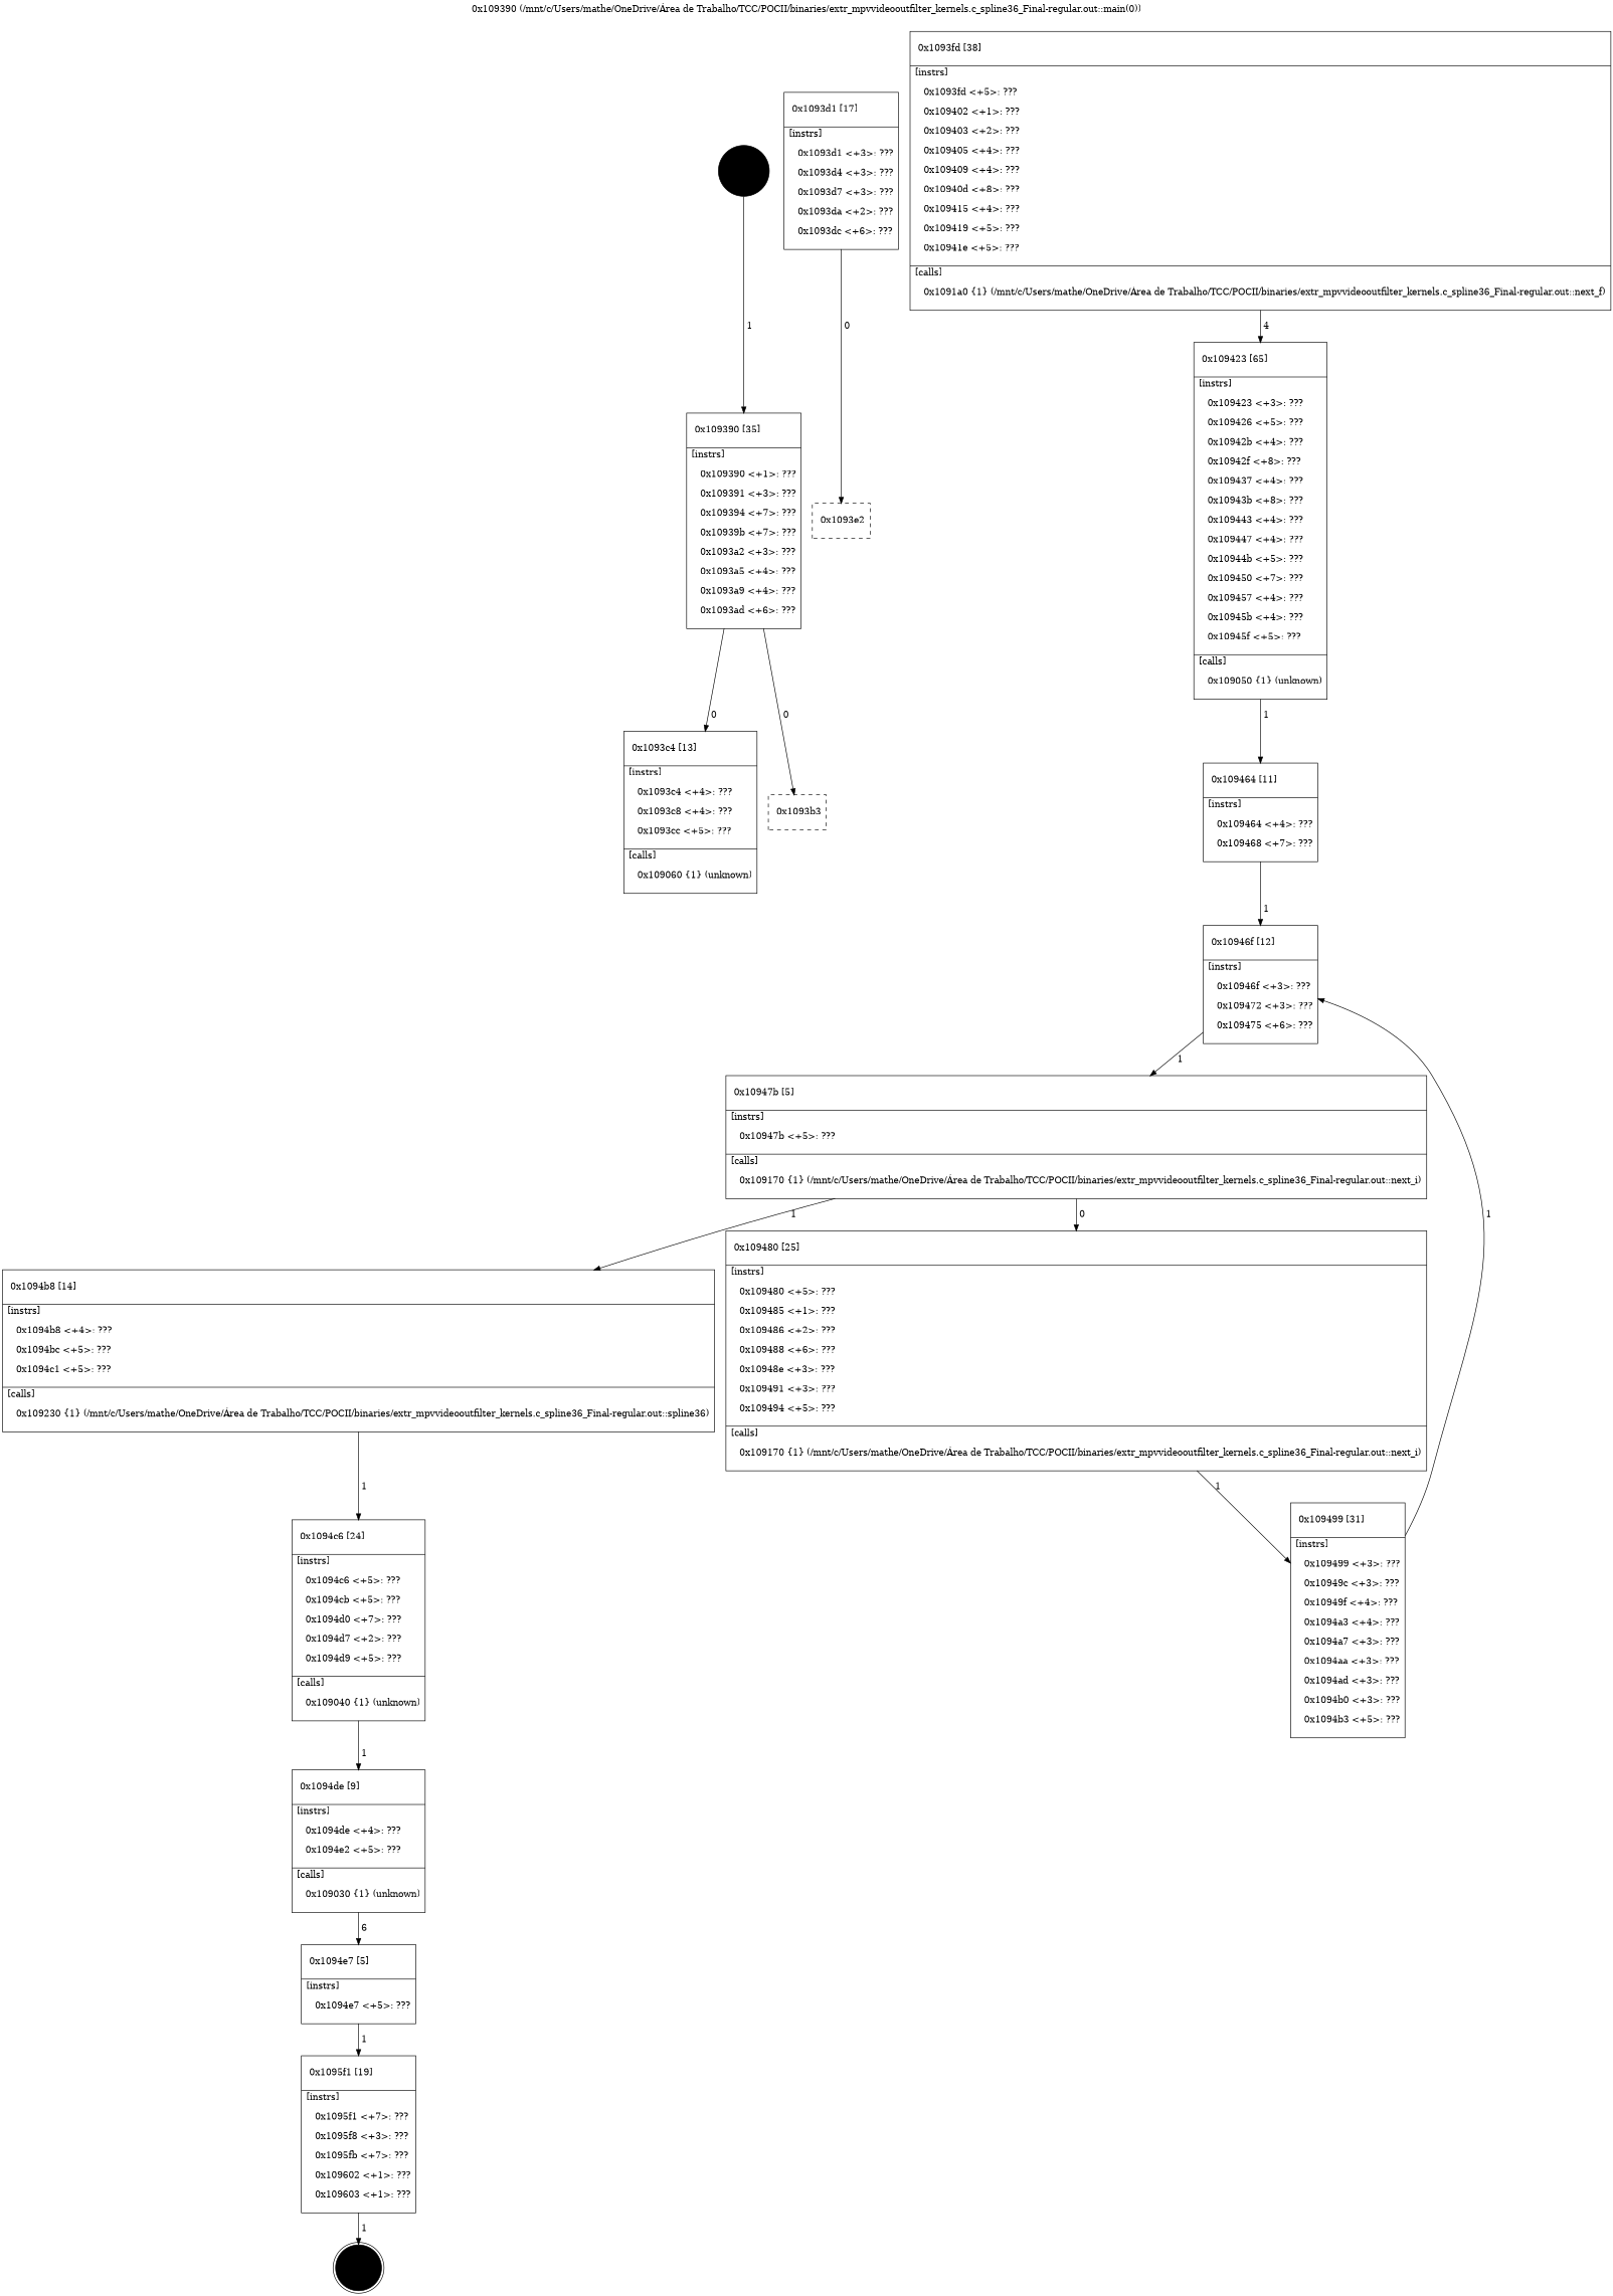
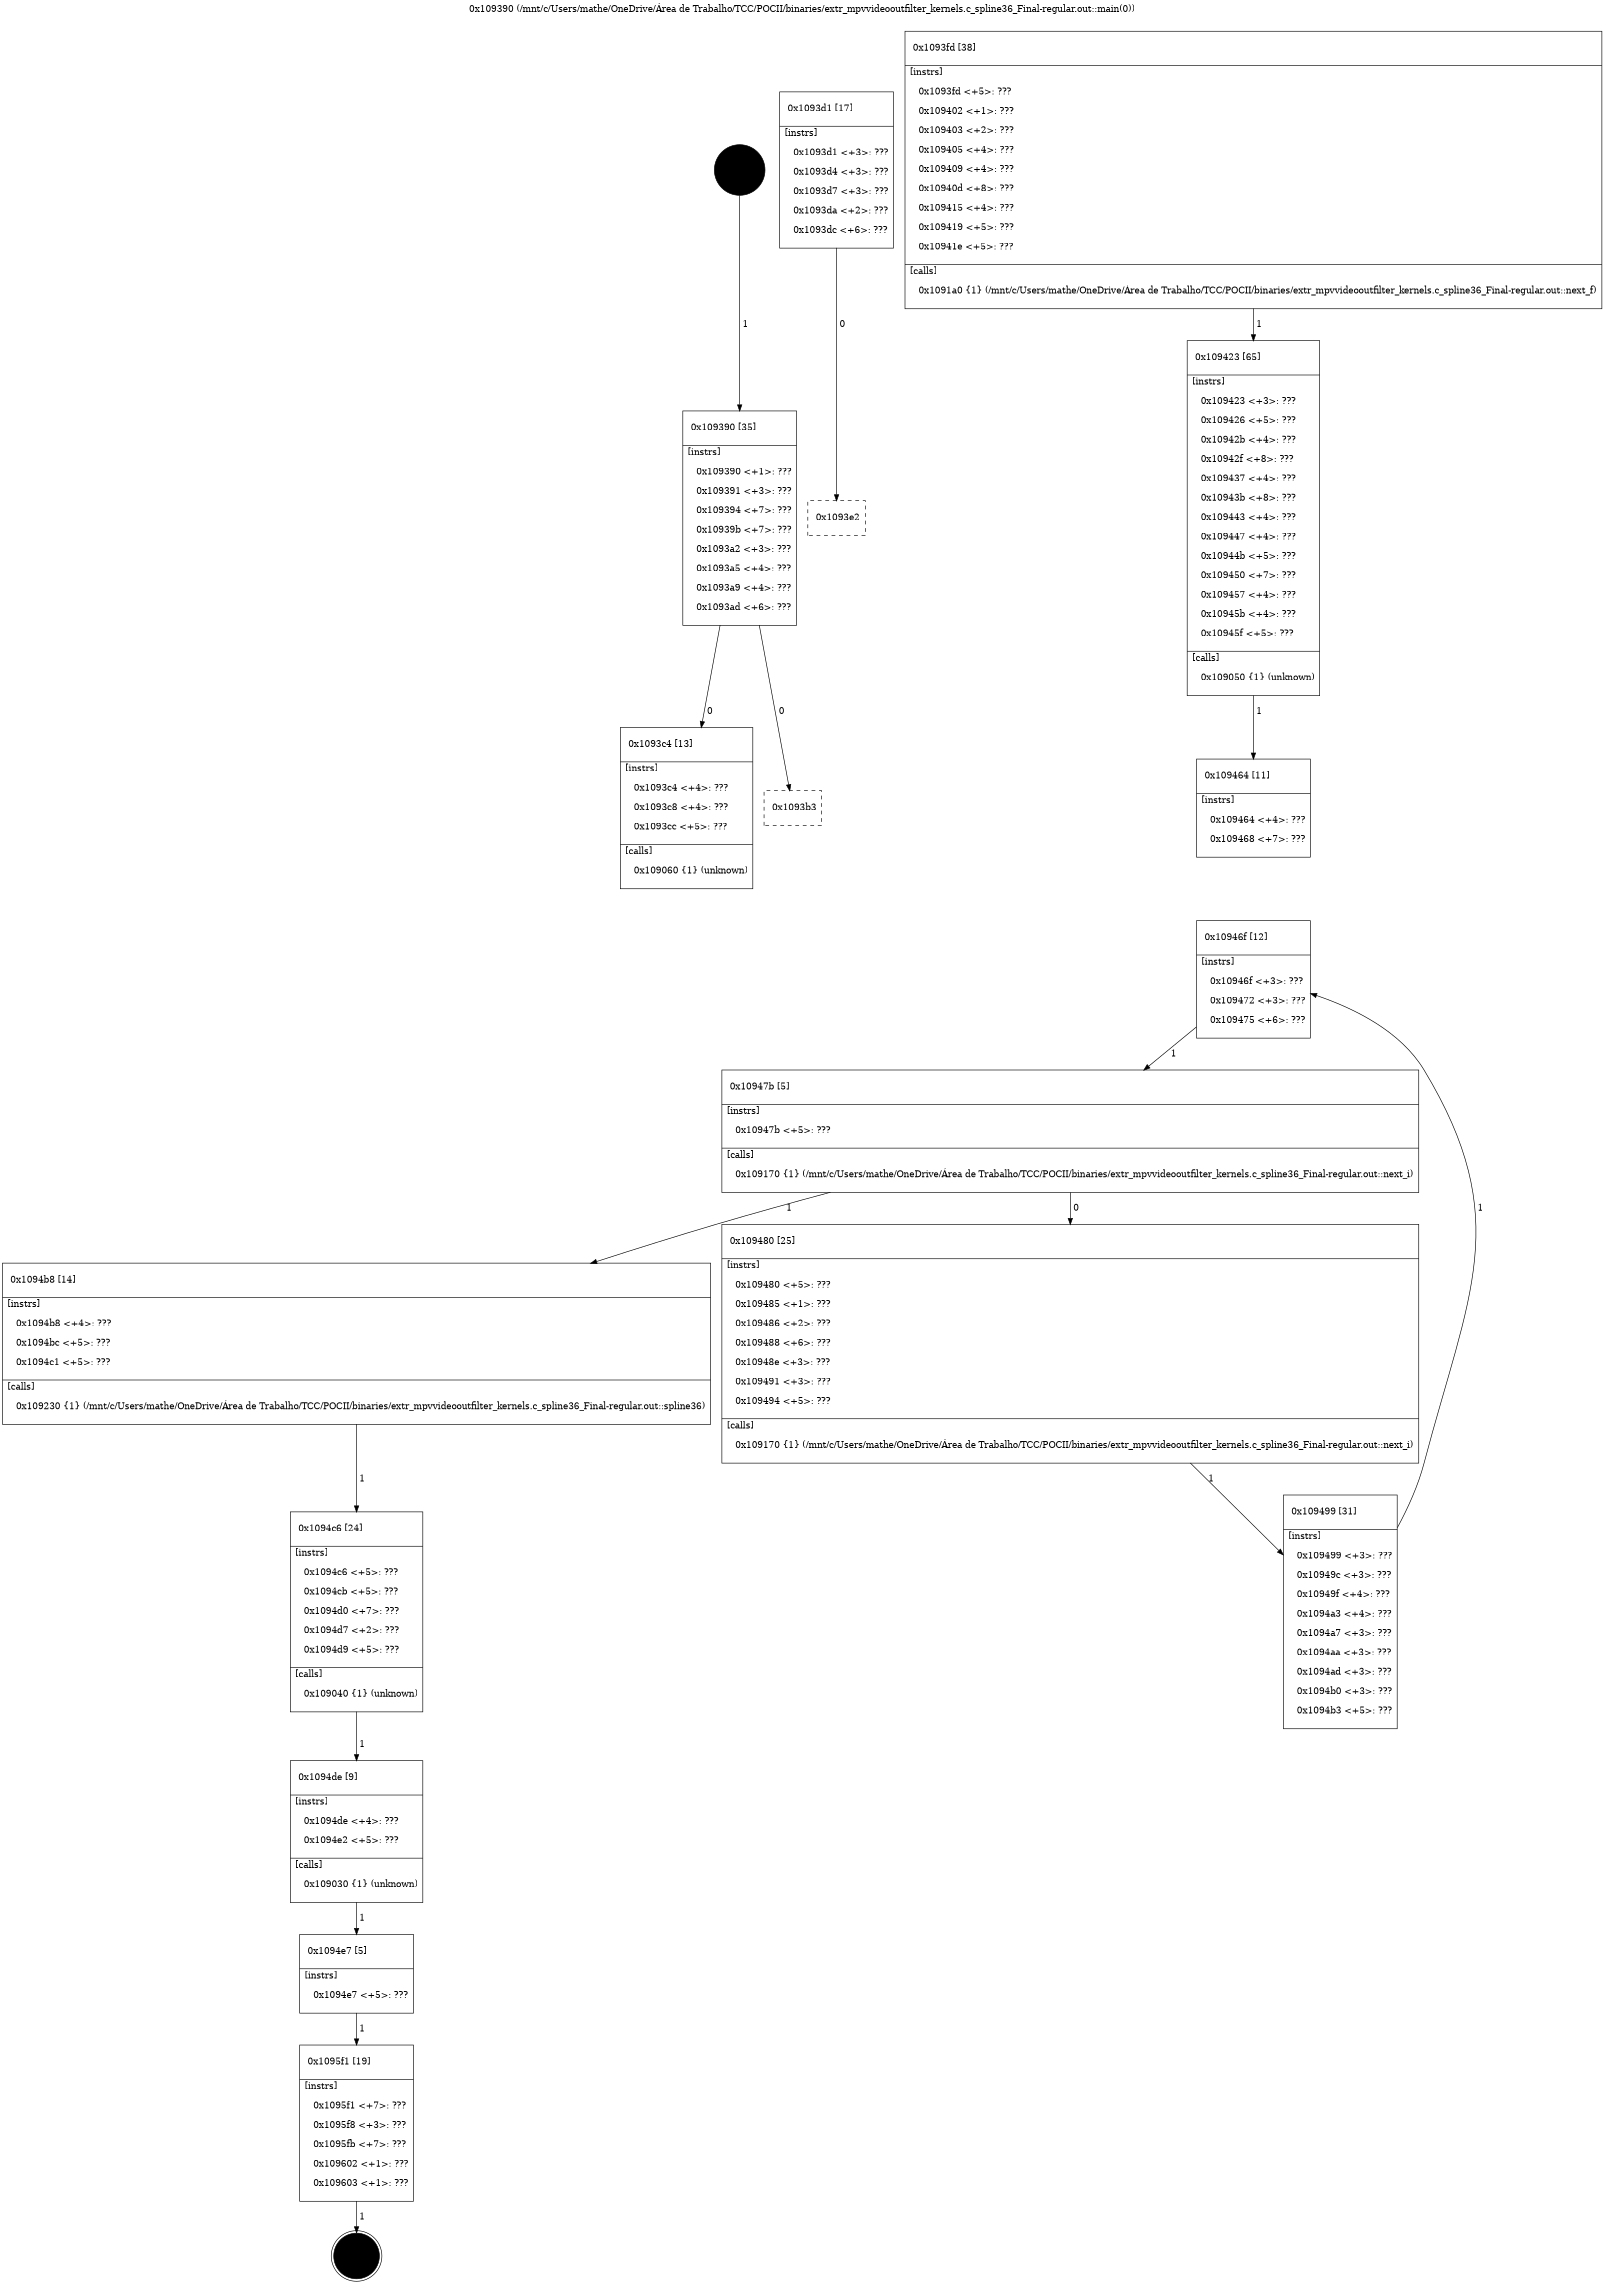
  digraph {
    label="0x109390 (/mnt/c/Users/mathe/OneDrive/Área de Trabalho/TCC/POCII/binaries/extr_mpvvideooutfilter_kernels.c_spline36_Final-regular.out::main(0))"
    labelloc=t
    node [shape=record]
    Entry [fillcolor=black height=0.3 shape=circle style=filled width=0.3]
    n2 [label="{\n     0x109390 [35]\l\n     | [instrs]\l\n     &nbsp;&nbsp;0x109390 \<+1\>: ???\l\n     &nbsp;&nbsp;0x109391 \<+3\>: ???\l\n     &nbsp;&nbsp;0x109394 \<+7\>: ???\l\n     &nbsp;&nbsp;0x10939b \<+7\>: ???\l\n     &nbsp;&nbsp;0x1093a2 \<+3\>: ???\l\n     &nbsp;&nbsp;0x1093a5 \<+4\>: ???\l\n     &nbsp;&nbsp;0x1093a9 \<+4\>: ???\l\n     &nbsp;&nbsp;0x1093ad \<+6\>: ???\l\n  }"]
    n3 [label="{\n     0x1093c4 [13]\l\n     | [instrs]\l\n     &nbsp;&nbsp;0x1093c4 \<+4\>: ???\l\n     &nbsp;&nbsp;0x1093c8 \<+4\>: ???\l\n     &nbsp;&nbsp;0x1093cc \<+5\>: ???\l\n     | [calls]\l\n     &nbsp;&nbsp;0x109060 \{1\} (unknown)\l\n  }"]
    n4 [label="{\n     0x1093b3\l\n  }" style=dashed]
    n5 [label="{\n     0x1093d1 [17]\l\n     | [instrs]\l\n     &nbsp;&nbsp;0x1093d1 \<+3\>: ???\l\n     &nbsp;&nbsp;0x1093d4 \<+3\>: ???\l\n     &nbsp;&nbsp;0x1093d7 \<+3\>: ???\l\n     &nbsp;&nbsp;0x1093da \<+2\>: ???\l\n     &nbsp;&nbsp;0x1093dc \<+6\>: ???\l\n  }"]
    n6 [label="{\n     0x1093e2\l\n  }" style=dashed]
    n7 [label="{\n     0x1093fd [38]\l\n     | [instrs]\l\n     &nbsp;&nbsp;0x1093fd \<+5\>: ???\l\n     &nbsp;&nbsp;0x109402 \<+1\>: ???\l\n     &nbsp;&nbsp;0x109403 \<+2\>: ???\l\n     &nbsp;&nbsp;0x109405 \<+4\>: ???\l\n     &nbsp;&nbsp;0x109409 \<+4\>: ???\l\n     &nbsp;&nbsp;0x10940d \<+8\>: ???\l\n     &nbsp;&nbsp;0x109415 \<+4\>: ???\l\n     &nbsp;&nbsp;0x109419 \<+5\>: ???\l\n     &nbsp;&nbsp;0x10941e \<+5\>: ???\l\n     | [calls]\l\n     &nbsp;&nbsp;0x1091a0 \{1\} (/mnt/c/Users/mathe/OneDrive/Área de Trabalho/TCC/POCII/binaries/extr_mpvvideooutfilter_kernels.c_spline36_Final-regular.out::next_f)\l\n  }"]
    n8 [label="{\n     0x109423 [65]\l\n     | [instrs]\l\n     &nbsp;&nbsp;0x109423 \<+3\>: ???\l\n     &nbsp;&nbsp;0x109426 \<+5\>: ???\l\n     &nbsp;&nbsp;0x10942b \<+4\>: ???\l\n     &nbsp;&nbsp;0x10942f \<+8\>: ???\l\n     &nbsp;&nbsp;0x109437 \<+4\>: ???\l\n     &nbsp;&nbsp;0x10943b \<+8\>: ???\l\n     &nbsp;&nbsp;0x109443 \<+4\>: ???\l\n     &nbsp;&nbsp;0x109447 \<+4\>: ???\l\n     &nbsp;&nbsp;0x10944b \<+5\>: ???\l\n     &nbsp;&nbsp;0x109450 \<+7\>: ???\l\n     &nbsp;&nbsp;0x109457 \<+4\>: ???\l\n     &nbsp;&nbsp;0x10945b \<+4\>: ???\l\n     &nbsp;&nbsp;0x10945f \<+5\>: ???\l\n     | [calls]\l\n     &nbsp;&nbsp;0x109050 \{1\} (unknown)\l\n  }"]
    n9 [label="{\n     0x109464 [11]\l\n     | [instrs]\l\n     &nbsp;&nbsp;0x109464 \<+4\>: ???\l\n     &nbsp;&nbsp;0x109468 \<+7\>: ???\l\n  }"]
    n10 [label="{\n     0x10946f [12]\l\n     | [instrs]\l\n     &nbsp;&nbsp;0x10946f \<+3\>: ???\l\n     &nbsp;&nbsp;0x109472 \<+3\>: ???\l\n     &nbsp;&nbsp;0x109475 \<+6\>: ???\l\n  }"]
    n11 [label="{\n     0x10947b [5]\l\n     | [instrs]\l\n     &nbsp;&nbsp;0x10947b \<+5\>: ???\l\n     | [calls]\l\n     &nbsp;&nbsp;0x109170 \{1\} (/mnt/c/Users/mathe/OneDrive/Área de Trabalho/TCC/POCII/binaries/extr_mpvvideooutfilter_kernels.c_spline36_Final-regular.out::next_i)\l\n  }"]
    n12 [label="{\n     0x1094b8 [14]\l\n     | [instrs]\l\n     &nbsp;&nbsp;0x1094b8 \<+4\>: ???\l\n     &nbsp;&nbsp;0x1094bc \<+5\>: ???\l\n     &nbsp;&nbsp;0x1094c1 \<+5\>: ???\l\n     | [calls]\l\n     &nbsp;&nbsp;0x109230 \{1\} (/mnt/c/Users/mathe/OneDrive/Área de Trabalho/TCC/POCII/binaries/extr_mpvvideooutfilter_kernels.c_spline36_Final-regular.out::spline36)\l\n  }"]
    n13 [label="{\n     0x1094c6 [24]\l\n     | [instrs]\l\n     &nbsp;&nbsp;0x1094c6 \<+5\>: ???\l\n     &nbsp;&nbsp;0x1094cb \<+5\>: ???\l\n     &nbsp;&nbsp;0x1094d0 \<+7\>: ???\l\n     &nbsp;&nbsp;0x1094d7 \<+2\>: ???\l\n     &nbsp;&nbsp;0x1094d9 \<+5\>: ???\l\n     | [calls]\l\n     &nbsp;&nbsp;0x109040 \{1\} (unknown)\l\n  }"]
    n14 [label="{\n     0x109480 [25]\l\n     | [instrs]\l\n     &nbsp;&nbsp;0x109480 \<+5\>: ???\l\n     &nbsp;&nbsp;0x109485 \<+1\>: ???\l\n     &nbsp;&nbsp;0x109486 \<+2\>: ???\l\n     &nbsp;&nbsp;0x109488 \<+6\>: ???\l\n     &nbsp;&nbsp;0x10948e \<+3\>: ???\l\n     &nbsp;&nbsp;0x109491 \<+3\>: ???\l\n     &nbsp;&nbsp;0x109494 \<+5\>: ???\l\n     | [calls]\l\n     &nbsp;&nbsp;0x109170 \{1\} (/mnt/c/Users/mathe/OneDrive/Área de Trabalho/TCC/POCII/binaries/extr_mpvvideooutfilter_kernels.c_spline36_Final-regular.out::next_i)\l\n  }"]
    n15 [label="{\n     0x1094de [9]\l\n     | [instrs]\l\n     &nbsp;&nbsp;0x1094de \<+4\>: ???\l\n     &nbsp;&nbsp;0x1094e2 \<+5\>: ???\l\n     | [calls]\l\n     &nbsp;&nbsp;0x109030 \{1\} (unknown)\l\n  }"]
    n16 [label="{\n     0x109499 [31]\l\n     | [instrs]\l\n     &nbsp;&nbsp;0x109499 \<+3\>: ???\l\n     &nbsp;&nbsp;0x10949c \<+3\>: ???\l\n     &nbsp;&nbsp;0x10949f \<+4\>: ???\l\n     &nbsp;&nbsp;0x1094a3 \<+4\>: ???\l\n     &nbsp;&nbsp;0x1094a7 \<+3\>: ???\l\n     &nbsp;&nbsp;0x1094aa \<+3\>: ???\l\n     &nbsp;&nbsp;0x1094ad \<+3\>: ???\l\n     &nbsp;&nbsp;0x1094b0 \<+3\>: ???\l\n     &nbsp;&nbsp;0x1094b3 \<+5\>: ???\l\n  }"]
    n17 [label="{\n     0x1094e7 [5]\l\n     | [instrs]\l\n     &nbsp;&nbsp;0x1094e7 \<+5\>: ???\l\n  }"]
    n18 [label="{\n     0x1095f1 [19]\l\n     | [instrs]\l\n     &nbsp;&nbsp;0x1095f1 \<+7\>: ???\l\n     &nbsp;&nbsp;0x1095f8 \<+3\>: ???\l\n     &nbsp;&nbsp;0x1095fb \<+7\>: ???\l\n     &nbsp;&nbsp;0x109602 \<+1\>: ???\l\n     &nbsp;&nbsp;0x109603 \<+1\>: ???\l\n  }"]
    Exit [fillcolor=black height=0.3 peripheries=2 shape=circle style=filled width=0.3]
    Entry -> n2 [label=" 1"]
    n2 -> n3 [label=" 0"]
    n2 -> n4 [label=" 0"]
    n5 -> n6 [label=" 0"]
-   n7 -> n8 [label=" 4"]
+   n7 -> n8 [label=" 1"]
    n8 -> n9 [label=" 1"]
-   n9 -> n10 [label=" 1"]
    n10 -> n11 [label=" 1"]
    n11 -> n12 [label=" 1"]
    n11 -> n14 [label=" 0"]
    n12 -> n13 [label=" 1"]
    n13 -> n15 [label=" 1"]
    n14 -> n16 [label=" 1"]
-   n15 -> n17 [label=" 6"]
+   n15 -> n17 [label=" 1"]
    n16 -> n10 [label=" 1"]
    n17 -> n18 [label=" 1"]
    n18 -> Exit [label=" 1"]
  }
